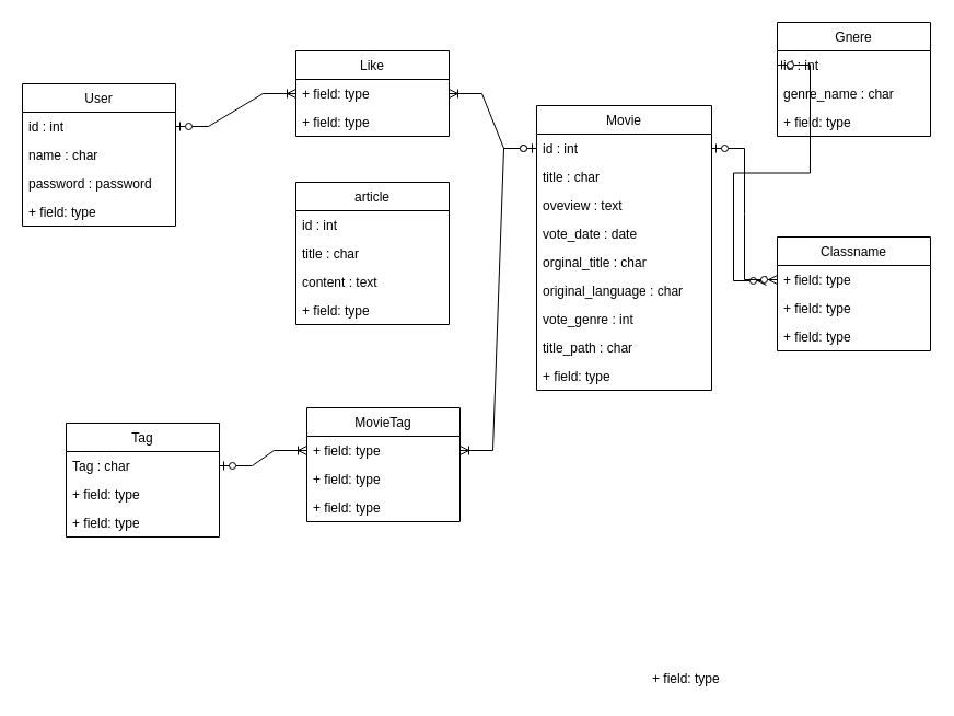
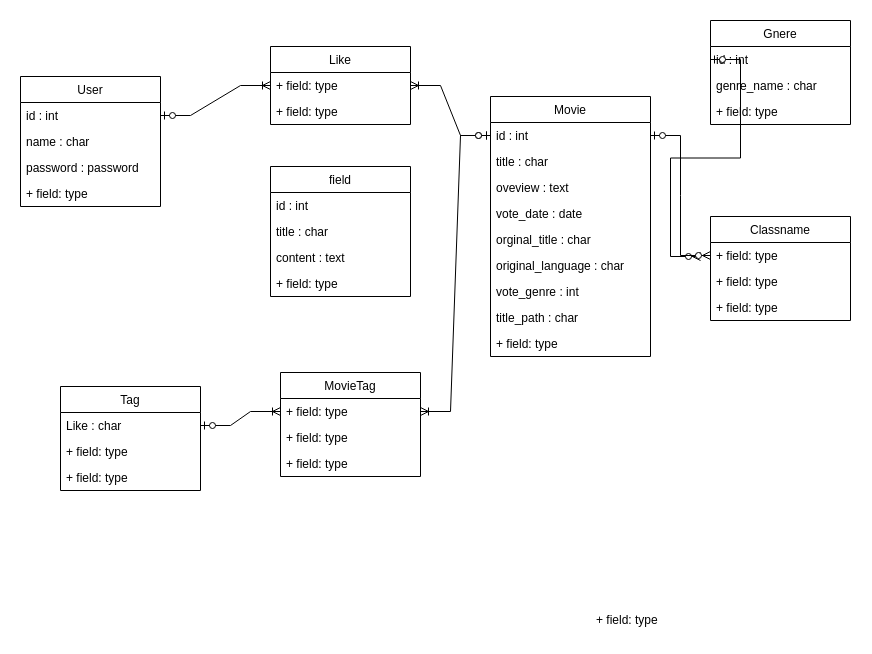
  <mxCell id="0" />
  <mxCell id="1" parent="0" />
  <mxCell id="2" value="Movie" style="swimlane;fontStyle=0;childLayout=stackLayout;horizontal=1;startSize=26;fillColor=none;horizontalStack=0;resizeParent=1;resizeParentMax=0;resizeLast=0;collapsible=1;marginBottom=0;" parent="1" vertex="1"><mxGeometry x="490" y="96" width="160" height="260" as="geometry" /></mxCell>
  <mxCell id="3" value="id : int" style="text;strokeColor=none;fillColor=none;align=left;verticalAlign=top;spacingLeft=4;spacingRight=4;overflow=hidden;rotatable=0;points=[[0,0.5],[1,0.5]];portConstraint=eastwest;" parent="2" vertex="1"><mxGeometry y="26" width="160" height="26" as="geometry" /></mxCell>
  <mxCell id="4" value="title : char" style="text;strokeColor=none;fillColor=none;align=left;verticalAlign=top;spacingLeft=4;spacingRight=4;overflow=hidden;rotatable=0;points=[[0,0.5],[1,0.5]];portConstraint=eastwest;" parent="2" vertex="1"><mxGeometry y="52" width="160" height="26" as="geometry" /></mxCell>
  <mxCell id="5" value="oveview : text" style="text;strokeColor=none;fillColor=none;align=left;verticalAlign=top;spacingLeft=4;spacingRight=4;overflow=hidden;rotatable=0;points=[[0,0.5],[1,0.5]];portConstraint=eastwest;" parent="2" vertex="1"><mxGeometry y="78" width="160" height="26" as="geometry" /></mxCell>
  <mxCell id="6" value="vote_date : date" style="text;strokeColor=none;fillColor=none;align=left;verticalAlign=top;spacingLeft=4;spacingRight=4;overflow=hidden;rotatable=0;points=[[0,0.5],[1,0.5]];portConstraint=eastwest;" parent="2" vertex="1"><mxGeometry y="104" width="160" height="26" as="geometry" /></mxCell>
  <mxCell id="7" value="orginal_title : char" style="text;strokeColor=none;fillColor=none;align=left;verticalAlign=top;spacingLeft=4;spacingRight=4;overflow=hidden;rotatable=0;points=[[0,0.5],[1,0.5]];portConstraint=eastwest;" parent="2" vertex="1"><mxGeometry y="130" width="160" height="26" as="geometry" /></mxCell>
  <mxCell id="8" value="original_language : char" style="text;strokeColor=none;fillColor=none;align=left;verticalAlign=top;spacingLeft=4;spacingRight=4;overflow=hidden;rotatable=0;points=[[0,0.5],[1,0.5]];portConstraint=eastwest;" parent="2" vertex="1"><mxGeometry y="156" width="160" height="26" as="geometry" /></mxCell>
  <mxCell id="9" value="vote_genre : int" style="text;strokeColor=none;fillColor=none;align=left;verticalAlign=top;spacingLeft=4;spacingRight=4;overflow=hidden;rotatable=0;points=[[0,0.5],[1,0.5]];portConstraint=eastwest;" parent="2" vertex="1"><mxGeometry y="182" width="160" height="26" as="geometry" /></mxCell>
  <mxCell id="10" value="title_path : char" style="text;strokeColor=none;fillColor=none;align=left;verticalAlign=top;spacingLeft=4;spacingRight=4;overflow=hidden;rotatable=0;points=[[0,0.5],[1,0.5]];portConstraint=eastwest;" parent="2" vertex="1"><mxGeometry y="208" width="160" height="26" as="geometry" /></mxCell>
  <mxCell id="11" value="+ field: type" style="text;strokeColor=none;fillColor=none;align=left;verticalAlign=top;spacingLeft=4;spacingRight=4;overflow=hidden;rotatable=0;points=[[0,0.5],[1,0.5]];portConstraint=eastwest;" parent="2" vertex="1"><mxGeometry y="234" width="160" height="26" as="geometry" /></mxCell>
  <mxCell id="12" value="User" style="swimlane;fontStyle=0;childLayout=stackLayout;horizontal=1;startSize=26;fillColor=none;horizontalStack=0;resizeParent=1;resizeParentMax=0;resizeLast=0;collapsible=1;marginBottom=0;" parent="1" vertex="1"><mxGeometry x="20" y="76" width="140" height="130" as="geometry" /></mxCell>
  <mxCell id="13" value="id : int" style="text;strokeColor=none;fillColor=none;align=left;verticalAlign=top;spacingLeft=4;spacingRight=4;overflow=hidden;rotatable=0;points=[[0,0.5],[1,0.5]];portConstraint=eastwest;" parent="12" vertex="1"><mxGeometry y="26" width="140" height="26" as="geometry" /></mxCell>
  <mxCell id="14" value="name : char" style="text;strokeColor=none;fillColor=none;align=left;verticalAlign=top;spacingLeft=4;spacingRight=4;overflow=hidden;rotatable=0;points=[[0,0.5],[1,0.5]];portConstraint=eastwest;" parent="12" vertex="1"><mxGeometry y="52" width="140" height="26" as="geometry" /></mxCell>
  <mxCell id="15" value="password : password" style="text;strokeColor=none;fillColor=none;align=left;verticalAlign=top;spacingLeft=4;spacingRight=4;overflow=hidden;rotatable=0;points=[[0,0.5],[1,0.5]];portConstraint=eastwest;" parent="12" vertex="1"><mxGeometry y="78" width="140" height="26" as="geometry" /></mxCell>
  <mxCell id="16" value="+ field: type" style="text;strokeColor=none;fillColor=none;align=left;verticalAlign=top;spacingLeft=4;spacingRight=4;overflow=hidden;rotatable=0;points=[[0,0.5],[1,0.5]];portConstraint=eastwest;" parent="12" vertex="1"><mxGeometry y="104" width="140" height="26" as="geometry" /></mxCell>
  <mxCell id="17" value="+ field: type" style="text;strokeColor=none;fillColor=none;align=left;verticalAlign=top;spacingLeft=4;spacingRight=4;overflow=hidden;rotatable=0;points=[[0,0.5],[1,0.5]];portConstraint=eastwest;" parent="1" vertex="1"><mxGeometry x="590" y="606" width="140" height="26" as="geometry" /></mxCell>
  <mxCell id="18" value="Tag" style="swimlane;fontStyle=0;childLayout=stackLayout;horizontal=1;startSize=26;fillColor=none;horizontalStack=0;resizeParent=1;resizeParentMax=0;resizeLast=0;collapsible=1;marginBottom=0;" parent="1" vertex="1"><mxGeometry x="60" y="386" width="140" height="104" as="geometry" /></mxCell>
- <mxCell id="19" value="Tag : char" style="text;strokeColor=none;fillColor=none;align=left;verticalAlign=top;spacingLeft=4;spacingRight=4;overflow=hidden;rotatable=0;points=[[0,0.5],[1,0.5]];portConstraint=eastwest;" parent="18" vertex="1"><mxGeometry y="26" width="140" height="26" as="geometry" /></mxCell>
+ <mxCell id="19" value="Like : char" style="text;strokeColor=none;fillColor=none;align=left;verticalAlign=top;spacingLeft=4;spacingRight=4;overflow=hidden;rotatable=0;points=[[0,0.5],[1,0.5]];portConstraint=eastwest;" parent="18" vertex="1"><mxGeometry y="26" width="140" height="26" as="geometry" /></mxCell>
  <mxCell id="20" value="+ field: type" style="text;strokeColor=none;fillColor=none;align=left;verticalAlign=top;spacingLeft=4;spacingRight=4;overflow=hidden;rotatable=0;points=[[0,0.5],[1,0.5]];portConstraint=eastwest;" parent="18" vertex="1"><mxGeometry y="52" width="140" height="26" as="geometry" /></mxCell>
  <mxCell id="21" value="+ field: type" style="text;strokeColor=none;fillColor=none;align=left;verticalAlign=top;spacingLeft=4;spacingRight=4;overflow=hidden;rotatable=0;points=[[0,0.5],[1,0.5]];portConstraint=eastwest;" parent="18" vertex="1"><mxGeometry y="78" width="140" height="26" as="geometry" /></mxCell>
  <mxCell id="22" value="MovieTag" style="swimlane;fontStyle=0;childLayout=stackLayout;horizontal=1;startSize=26;fillColor=none;horizontalStack=0;resizeParent=1;resizeParentMax=0;resizeLast=0;collapsible=1;marginBottom=0;" parent="1" vertex="1"><mxGeometry x="280" y="372" width="140" height="104" as="geometry" /></mxCell>
  <mxCell id="23" value="+ field: type" style="text;strokeColor=none;fillColor=none;align=left;verticalAlign=top;spacingLeft=4;spacingRight=4;overflow=hidden;rotatable=0;points=[[0,0.5],[1,0.5]];portConstraint=eastwest;" parent="22" vertex="1"><mxGeometry y="26" width="140" height="26" as="geometry" /></mxCell>
  <mxCell id="24" value="+ field: type" style="text;strokeColor=none;fillColor=none;align=left;verticalAlign=top;spacingLeft=4;spacingRight=4;overflow=hidden;rotatable=0;points=[[0,0.5],[1,0.5]];portConstraint=eastwest;" parent="22" vertex="1"><mxGeometry y="52" width="140" height="26" as="geometry" /></mxCell>
  <mxCell id="25" value="+ field: type" style="text;strokeColor=none;fillColor=none;align=left;verticalAlign=top;spacingLeft=4;spacingRight=4;overflow=hidden;rotatable=0;points=[[0,0.5],[1,0.5]];portConstraint=eastwest;" parent="22" vertex="1"><mxGeometry y="78" width="140" height="26" as="geometry" /></mxCell>
  <mxCell id="26" value="" style="edgeStyle=entityRelationEdgeStyle;fontSize=12;html=1;endArrow=ERoneToMany;startArrow=ERzeroToOne;rounded=0;exitX=0;exitY=0.5;exitDx=0;exitDy=0;entryX=1;entryY=0.5;entryDx=0;entryDy=0;" parent="1" source="3" target="23" edge="1"><mxGeometry width="100" height="100" relative="1" as="geometry"><mxPoint x="390" y="276" as="sourcePoint" /><mxPoint x="490" y="176" as="targetPoint" /></mxGeometry></mxCell>
  <mxCell id="27" value="" style="edgeStyle=entityRelationEdgeStyle;fontSize=12;html=1;endArrow=ERoneToMany;startArrow=ERzeroToOne;rounded=0;exitX=1;exitY=0.5;exitDx=0;exitDy=0;entryX=0;entryY=0.5;entryDx=0;entryDy=0;" parent="1" source="19" target="23" edge="1"><mxGeometry width="100" height="100" relative="1" as="geometry"><mxPoint x="310" y="356" as="sourcePoint" /><mxPoint x="410" y="256" as="targetPoint" /></mxGeometry></mxCell>
  <mxCell id="28" value="Like" style="swimlane;fontStyle=0;childLayout=stackLayout;horizontal=1;startSize=26;fillColor=none;horizontalStack=0;resizeParent=1;resizeParentMax=0;resizeLast=0;collapsible=1;marginBottom=0;" parent="1" vertex="1"><mxGeometry x="270" y="46" width="140" height="78" as="geometry" /></mxCell>
  <mxCell id="29" value="+ field: type" style="text;strokeColor=none;fillColor=none;align=left;verticalAlign=top;spacingLeft=4;spacingRight=4;overflow=hidden;rotatable=0;points=[[0,0.5],[1,0.5]];portConstraint=eastwest;" parent="28" vertex="1"><mxGeometry y="26" width="140" height="26" as="geometry" /></mxCell>
  <mxCell id="30" value="+ field: type" style="text;strokeColor=none;fillColor=none;align=left;verticalAlign=top;spacingLeft=4;spacingRight=4;overflow=hidden;rotatable=0;points=[[0,0.5],[1,0.5]];portConstraint=eastwest;" parent="28" vertex="1"><mxGeometry y="52" width="140" height="26" as="geometry" /></mxCell>
  <mxCell id="31" value="" style="edgeStyle=entityRelationEdgeStyle;fontSize=12;html=1;endArrow=ERoneToMany;startArrow=ERzeroToOne;rounded=0;exitX=1;exitY=0.5;exitDx=0;exitDy=0;entryX=0;entryY=0.5;entryDx=0;entryDy=0;" parent="1" source="13" target="29" edge="1"><mxGeometry width="100" height="100" relative="1" as="geometry"><mxPoint x="330" y="326" as="sourcePoint" /><mxPoint x="430" y="226" as="targetPoint" /></mxGeometry></mxCell>
  <mxCell id="32" value="" style="edgeStyle=entityRelationEdgeStyle;fontSize=12;html=1;endArrow=ERoneToMany;startArrow=ERzeroToOne;rounded=0;exitX=0;exitY=0.5;exitDx=0;exitDy=0;entryX=1;entryY=0.5;entryDx=0;entryDy=0;" parent="1" source="3" target="29" edge="1"><mxGeometry width="100" height="100" relative="1" as="geometry"><mxPoint x="330" y="326" as="sourcePoint" /><mxPoint x="430" y="226" as="targetPoint" /></mxGeometry></mxCell>
- <mxCell id="33" value="article" style="swimlane;fontStyle=0;childLayout=stackLayout;horizontal=1;startSize=26;fillColor=none;horizontalStack=0;resizeParent=1;resizeParentMax=0;resizeLast=0;collapsible=1;marginBottom=0;" parent="1" vertex="1"><mxGeometry x="270" y="166" width="140" height="130" as="geometry" /></mxCell>
+ <mxCell id="33" value="field" style="swimlane;fontStyle=0;childLayout=stackLayout;horizontal=1;startSize=26;fillColor=none;horizontalStack=0;resizeParent=1;resizeParentMax=0;resizeLast=0;collapsible=1;marginBottom=0;" parent="1" vertex="1"><mxGeometry x="270" y="166" width="140" height="130" as="geometry" /></mxCell>
  <mxCell id="34" value="id : int" style="text;strokeColor=none;fillColor=none;align=left;verticalAlign=top;spacingLeft=4;spacingRight=4;overflow=hidden;rotatable=0;points=[[0,0.5],[1,0.5]];portConstraint=eastwest;" parent="33" vertex="1"><mxGeometry y="26" width="140" height="26" as="geometry" /></mxCell>
  <mxCell id="35" value="title : char" style="text;strokeColor=none;fillColor=none;align=left;verticalAlign=top;spacingLeft=4;spacingRight=4;overflow=hidden;rotatable=0;points=[[0,0.5],[1,0.5]];portConstraint=eastwest;" parent="33" vertex="1"><mxGeometry y="52" width="140" height="26" as="geometry" /></mxCell>
  <mxCell id="36" value="content : text" style="text;strokeColor=none;fillColor=none;align=left;verticalAlign=top;spacingLeft=4;spacingRight=4;overflow=hidden;rotatable=0;points=[[0,0.5],[1,0.5]];portConstraint=eastwest;" parent="33" vertex="1"><mxGeometry y="78" width="140" height="26" as="geometry" /></mxCell>
  <mxCell id="37" value="+ field: type" style="text;strokeColor=none;fillColor=none;align=left;verticalAlign=top;spacingLeft=4;spacingRight=4;overflow=hidden;rotatable=0;points=[[0,0.5],[1,0.5]];portConstraint=eastwest;" parent="33" vertex="1"><mxGeometry y="104" width="140" height="26" as="geometry" /></mxCell>
  <mxCell id="38" value="Gnere" style="swimlane;fontStyle=0;childLayout=stackLayout;horizontal=1;startSize=26;fillColor=none;horizontalStack=0;resizeParent=1;resizeParentMax=0;resizeLast=0;collapsible=1;marginBottom=0;" vertex="1" parent="1"><mxGeometry x="710" y="20" width="140" height="104" as="geometry" /></mxCell>
  <mxCell id="39" value="id : int" style="text;strokeColor=none;fillColor=none;align=left;verticalAlign=top;spacingLeft=4;spacingRight=4;overflow=hidden;rotatable=0;points=[[0,0.5],[1,0.5]];portConstraint=eastwest;" vertex="1" parent="38"><mxGeometry y="26" width="140" height="26" as="geometry" /></mxCell>
  <mxCell id="40" value="genre_name : char" style="text;strokeColor=none;fillColor=none;align=left;verticalAlign=top;spacingLeft=4;spacingRight=4;overflow=hidden;rotatable=0;points=[[0,0.5],[1,0.5]];portConstraint=eastwest;" vertex="1" parent="38"><mxGeometry y="52" width="140" height="26" as="geometry" /></mxCell>
  <mxCell id="41" value="+ field: type" style="text;strokeColor=none;fillColor=none;align=left;verticalAlign=top;spacingLeft=4;spacingRight=4;overflow=hidden;rotatable=0;points=[[0,0.5],[1,0.5]];portConstraint=eastwest;" vertex="1" parent="38"><mxGeometry y="78" width="140" height="26" as="geometry" /></mxCell>
  <mxCell id="42" value="Classname" style="swimlane;fontStyle=0;childLayout=stackLayout;horizontal=1;startSize=26;fillColor=none;horizontalStack=0;resizeParent=1;resizeParentMax=0;resizeLast=0;collapsible=1;marginBottom=0;" vertex="1" parent="1"><mxGeometry x="710" y="216" width="140" height="104" as="geometry" /></mxCell>
  <mxCell id="43" value="+ field: type" style="text;strokeColor=none;fillColor=none;align=left;verticalAlign=top;spacingLeft=4;spacingRight=4;overflow=hidden;rotatable=0;points=[[0,0.5],[1,0.5]];portConstraint=eastwest;" vertex="1" parent="42"><mxGeometry y="26" width="140" height="26" as="geometry" /></mxCell>
  <mxCell id="44" value="+ field: type" style="text;strokeColor=none;fillColor=none;align=left;verticalAlign=top;spacingLeft=4;spacingRight=4;overflow=hidden;rotatable=0;points=[[0,0.5],[1,0.5]];portConstraint=eastwest;" vertex="1" parent="42"><mxGeometry y="52" width="140" height="26" as="geometry" /></mxCell>
  <mxCell id="45" value="+ field: type" style="text;strokeColor=none;fillColor=none;align=left;verticalAlign=top;spacingLeft=4;spacingRight=4;overflow=hidden;rotatable=0;points=[[0,0.5],[1,0.5]];portConstraint=eastwest;" vertex="1" parent="42"><mxGeometry y="78" width="140" height="26" as="geometry" /></mxCell>
  <mxCell id="46" value="" style="edgeStyle=entityRelationEdgeStyle;fontSize=12;html=1;endArrow=ERzeroToMany;startArrow=ERzeroToOne;rounded=0;exitX=0;exitY=0.5;exitDx=0;exitDy=0;" edge="1" parent="1" source="39"><mxGeometry width="100" height="100" relative="1" as="geometry"><mxPoint x="620" y="46" as="sourcePoint" /><mxPoint x="700" y="256" as="targetPoint" /></mxGeometry></mxCell>
  <mxCell id="47" value="" style="edgeStyle=entityRelationEdgeStyle;fontSize=12;html=1;endArrow=ERzeroToMany;startArrow=ERzeroToOne;rounded=0;exitX=1;exitY=0.5;exitDx=0;exitDy=0;entryX=0;entryY=0.5;entryDx=0;entryDy=0;" edge="1" parent="1" source="3" target="43"><mxGeometry width="100" height="100" relative="1" as="geometry"><mxPoint x="690" y="226" as="sourcePoint" /><mxPoint x="790" y="126" as="targetPoint" /></mxGeometry></mxCell>
